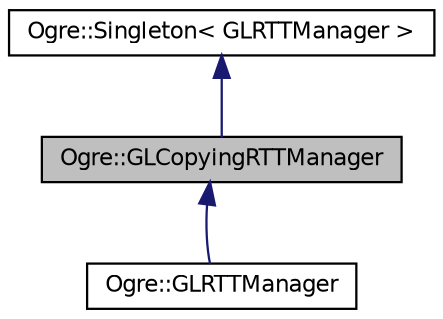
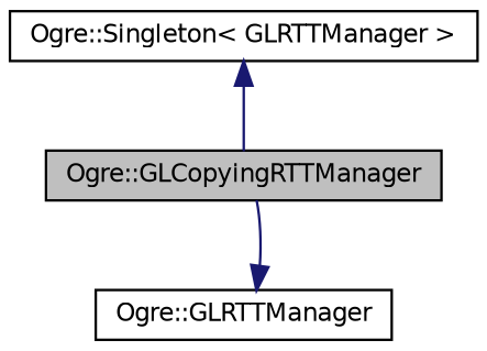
  digraph {
    node [color=black fontname=Helvetica fontsize=10 shape=record]
    edge [color=midnightblue dir=back fontname=Helvetica fontsize=10 labelfontname=Helvetica labelfontsize=10 style=solid]
    n1 [fillcolor=grey75 fontcolor=black height=0.2 label="Ogre::GLCopyingRTTManager" style=filled width=0.4]
    n2 [height=0.2 label="Ogre::GLRTTManager" width=0.4]
    n3 [height=0.2 label="Ogre::Singleton\< GLRTTManager \>" width=0.4]
-   n1 -> n2
+   n2 -> n1
    n3 -> n1
  }
